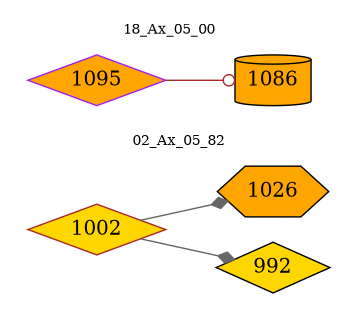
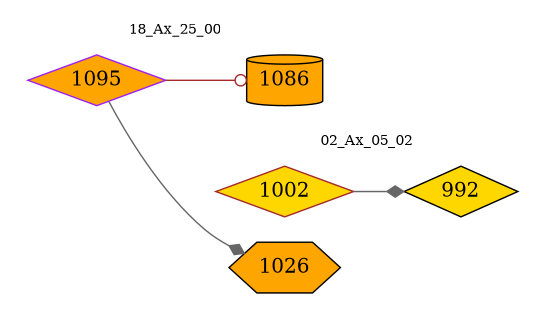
  digraph {
    rankdir=LR
    node [color=black fillcolor=orange shape=diamond style=filled]
    edge [arrowhead=diamond color=gray40]
    n1 [color=brown fillcolor=gold label=1002]
    n2 [fillcolor=gold label=992]
    n3 [label=1026 shape=hexagon]
    n4 [color=purple label=1095]
    n5 [label=1086 shape=cylinder]
    subgraph cluster_1 {
      color=white
      fontsize=10
-     label="02_Ax_05_82"
+     label="02_Ax_05_02"
      n1
      n2
      n3
    }
    subgraph cluster_2 {
      color=white
      fontsize=10
-     label="18_Ax_05_00"
+     label="18_Ax_25_00"
      n4
      n5
    }
    n1 -> n2
-   n1 -> n3
+   n4 -> n3
    n4 -> n5 [arrowhead=odot color=brown]
  }
